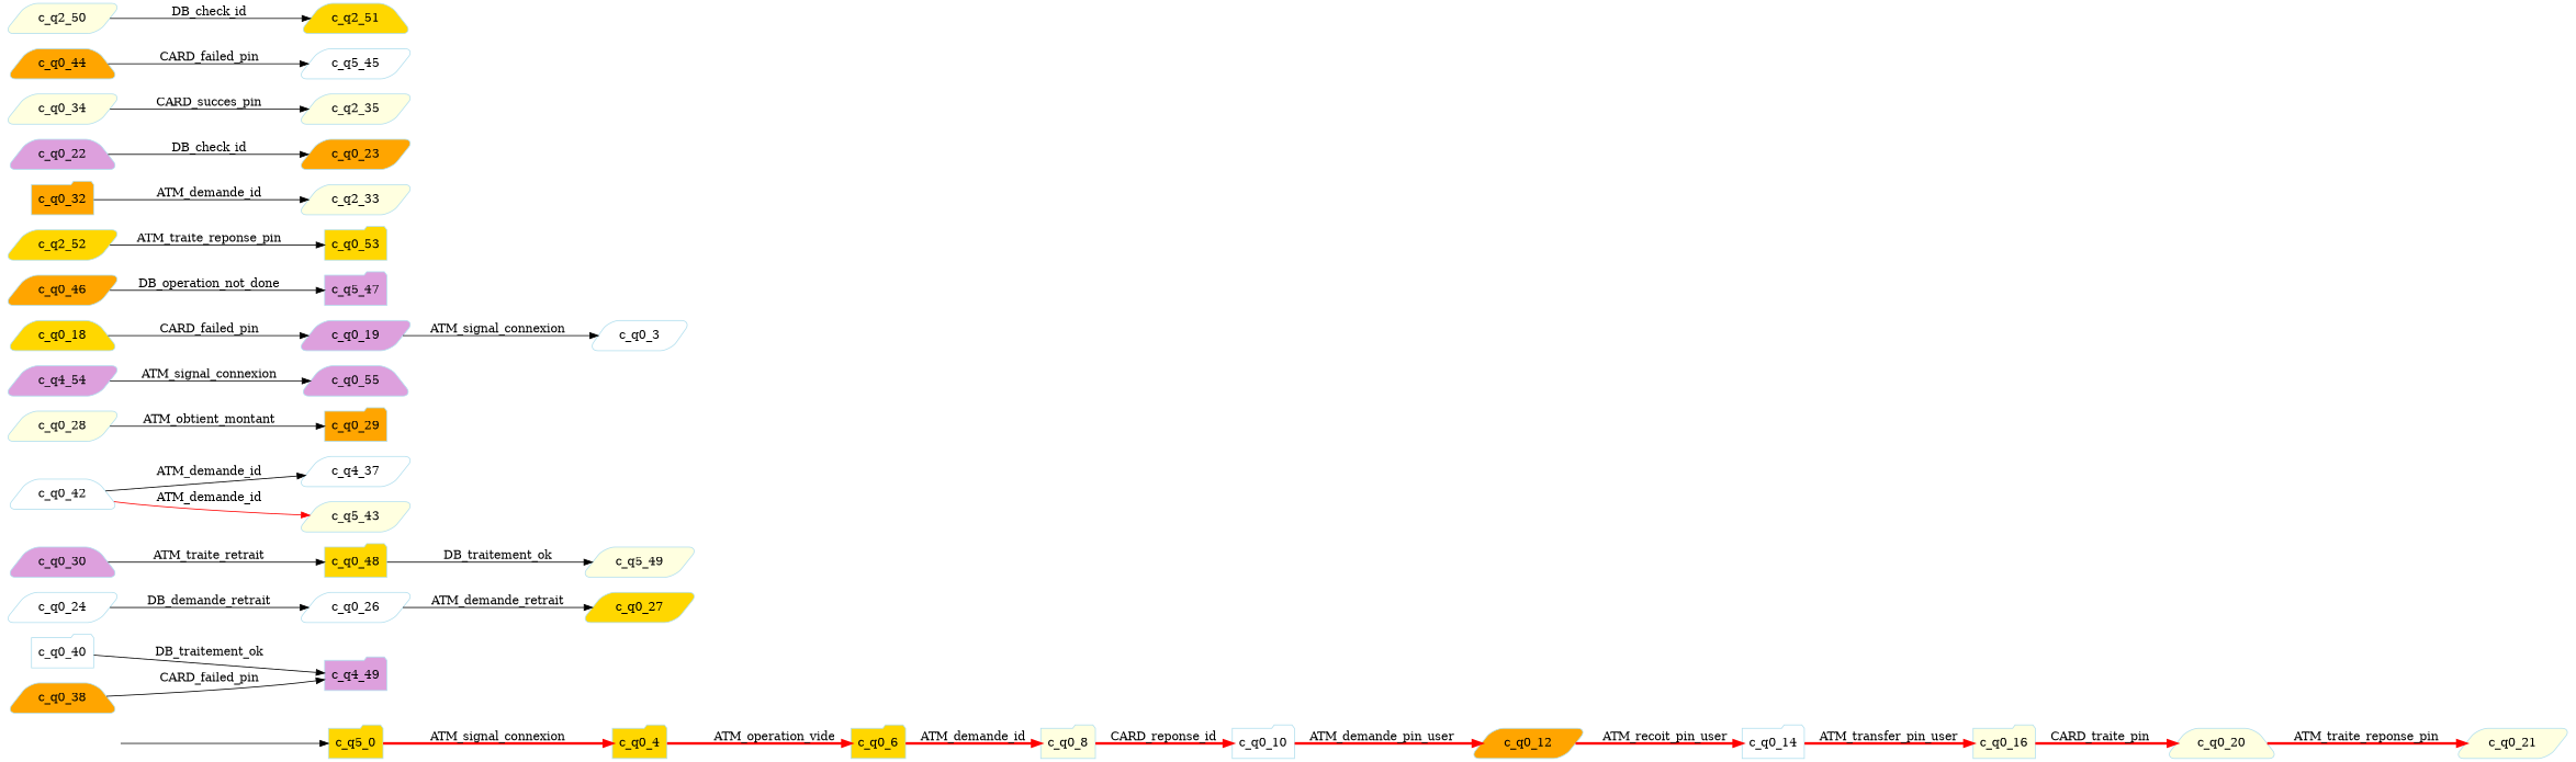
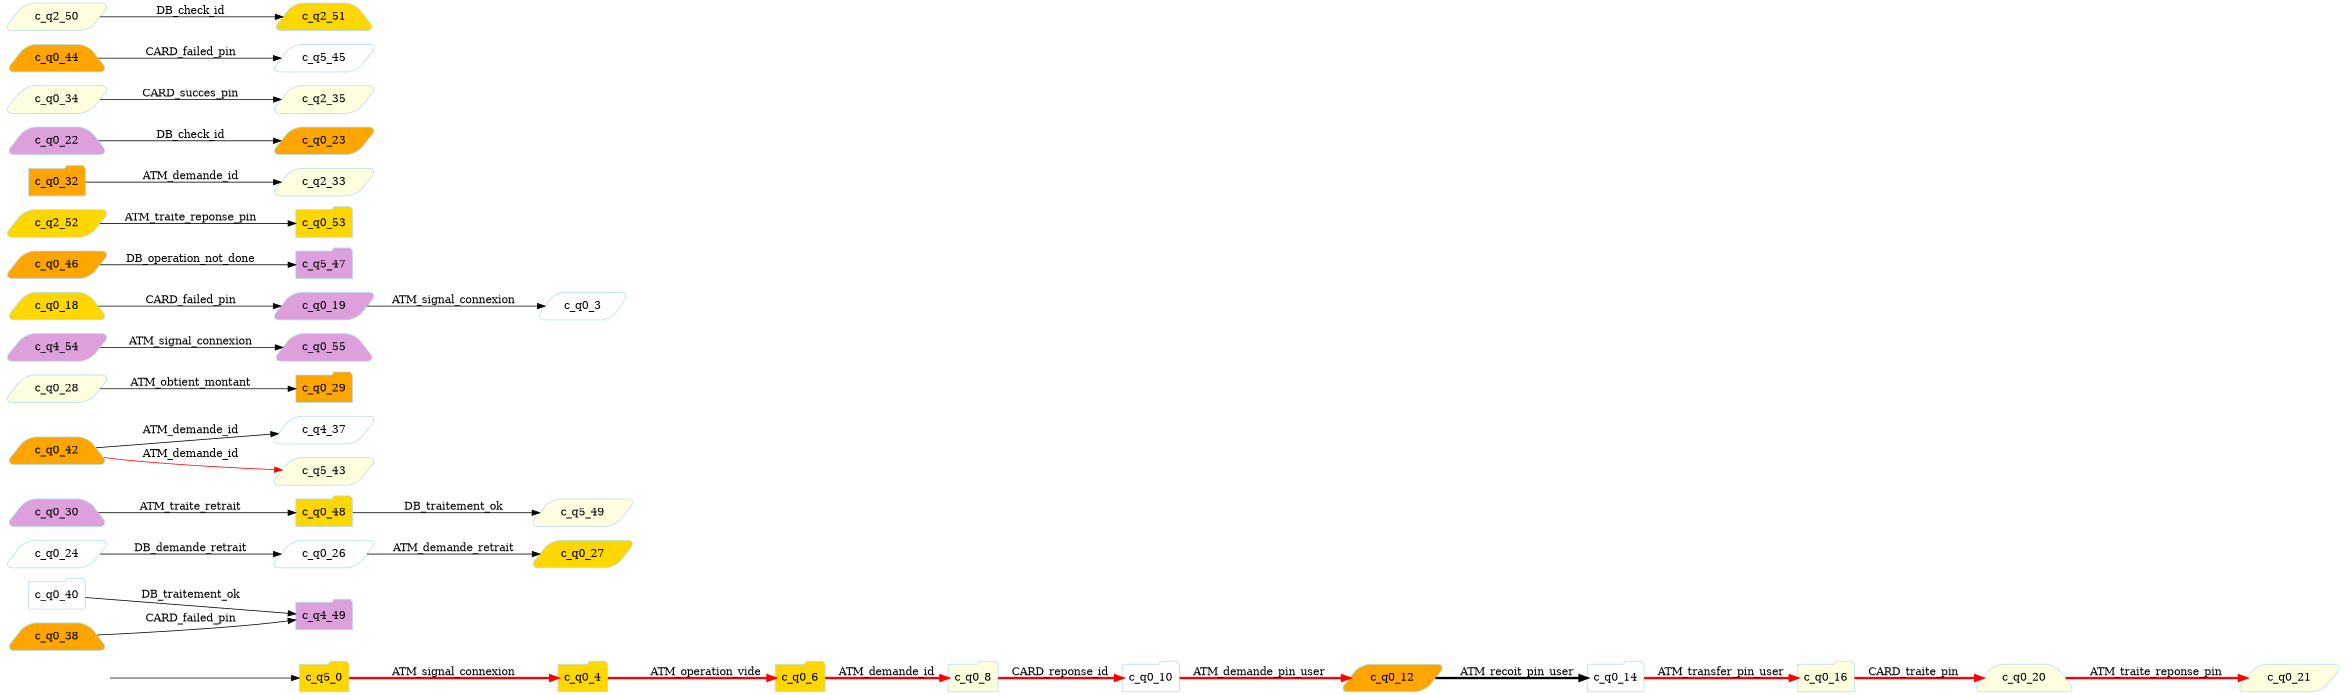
  digraph {
    rankdir=LR
    node [style="rounded, filled,filled" color=lightblue2 fillcolor=lightyellow shape=parallelogram]
    start_c_q5_0 [style=invisible color="" fillcolor="" shape=""]
    n2 [fillcolor=gold label=c_q5_0 shape=folder]
    n3 [fillcolor=gold label=c_q0_4 shape=folder]
    n4 [fillcolor=gold label=c_q0_6 shape=folder]
    n5 [fillcolor=white label=c_q0_40 shape=folder]
    n6 [fillcolor=plum label=c_q4_49 shape=folder]
    n7 [fillcolor=white label=c_q0_24]
    n8 [fillcolor=white label=c_q0_26]
    n9 [fillcolor=gold label=c_q0_27]
    n10 [fillcolor=plum label=c_q0_30 shape=trapezium]
    n11 [fillcolor=gold label=c_q0_48 shape=folder]
    n12 [label=c_q5_49]
    n13 [fillcolor=white label=c_q4_37]
    n14 [label=c_q0_21]
    n15 [fillcolor=orange label=c_q0_29 shape=folder]
    n16 [fillcolor=plum label=c_q4_54]
    n17 [fillcolor=plum label=c_q0_55 shape=trapezium]
    n18 [fillcolor=white label=c_q0_10 shape=folder]
    n19 [fillcolor=orange label=c_q0_12]
    n20 [fillcolor=white label=c_q0_14 shape=folder]
    n21 [fillcolor=gold label=c_q0_18 shape=trapezium]
    n22 [fillcolor=plum label=c_q0_19]
    n23 [fillcolor=white label=c_q0_3]
    n24 [label=c_q0_8 shape=folder]
    n25 [fillcolor=orange label=c_q0_46]
    n26 [fillcolor=plum label=c_q5_47 shape=folder]
    n27 [fillcolor=gold label=c_q0_53 shape=folder]
    n28 [label=c_q2_33]
    n29 [fillcolor=plum label=c_q0_22 shape=trapezium]
    n30 [fillcolor=orange label=c_q0_23]
    n31 [label=c_q2_35]
    n32 [label=c_q0_28]
    n33 [fillcolor=white label=c_q5_45]
    n34 [fillcolor=gold label=c_q2_51 shape=trapezium]
    n35 [fillcolor=gold label=c_q2_52]
    n36 [fillcolor=orange label=c_q0_44 shape=trapezium]
    n37 [fillcolor=orange label=c_q0_32 shape=folder]
-   n38 [fillcolor=white label=c_q0_42 shape=trapezium]
+   n38 [fillcolor=orange label=c_q0_42 shape=trapezium]
    n39 [label=c_q5_43]
    n40 [label=c_q0_16 shape=folder]
    n41 [label=c_q0_20 shape=trapezium]
    n42 [label=c_q0_34]
    n43 [label=c_q2_50]
    n44 [fillcolor=orange label=c_q0_38 shape=trapezium]
    start_c_q5_0 -> n2
    n2 -> n3 [color=red label=ATM_signal_connexion penwidth=3]
    n3 -> n4 [color=red label=ATM_operation_vide penwidth=3]
    n4 -> n24 [color=red label=ATM_demande_id penwidth=3]
    n5 -> n6 [label=DB_traitement_ok]
    n7 -> n8 [label=DB_demande_retrait]
    n8 -> n9 [label=ATM_demande_retrait]
    n10 -> n11 [label=ATM_traite_retrait]
    n11 -> n12 [label=DB_traitement_ok]
    n16 -> n17 [label=ATM_signal_connexion]
    n18 -> n19 [color=red label=ATM_demande_pin_user penwidth=3]
-   n19 -> n20 [color=red label=ATM_recoit_pin_user penwidth=3]
+   n19 -> n20 [color=black label=ATM_recoit_pin_user penwidth=3]
    n20 -> n40 [color=red label=ATM_transfer_pin_user penwidth=3]
    n21 -> n22 [label=CARD_failed_pin]
    n22 -> n23 [label=ATM_signal_connexion]
    n24 -> n18 [color=red label=CARD_reponse_id penwidth=3]
    n25 -> n26 [label=DB_operation_not_done]
    n29 -> n30 [label=DB_check_id]
    n32 -> n15 [label=ATM_obtient_montant]
    n35 -> n27 [label=ATM_traite_reponse_pin]
    n36 -> n33 [label=CARD_failed_pin]
    n37 -> n28 [label=ATM_demande_id]
    n38 -> n13 [label=ATM_demande_id]
    n38 -> n39 [color=red label=ATM_demande_id]
    n40 -> n41 [color=red label=CARD_traite_pin penwidth=3]
    n41 -> n14 [color=red label=ATM_traite_reponse_pin penwidth=3]
    n42 -> n31 [label=CARD_succes_pin]
    n43 -> n34 [label=DB_check_id]
    n44 -> n6 [label=CARD_failed_pin]
  }
